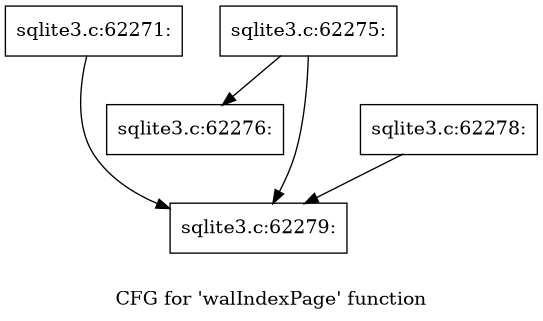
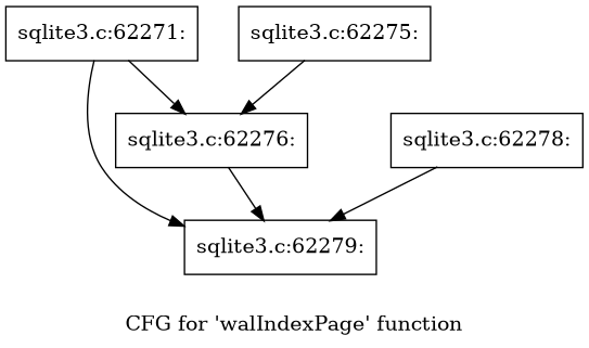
  digraph {
    label="CFG for 'walIndexPage' function"
    node [shape=record]
    n1 [label="{sqlite3.c:62271:}"]
    n2 [label="{sqlite3.c:62276:}"]
    n3 [label="{sqlite3.c:62279:}"]
    n4 [label="{sqlite3.c:62275:}"]
    n5 [label="{sqlite3.c:62278:}"]
+   n1 -> n2
    n1 -> n3
-   n4 -> n3
+   n2 -> n3
    n4 -> n2
    n5 -> n3
  }
